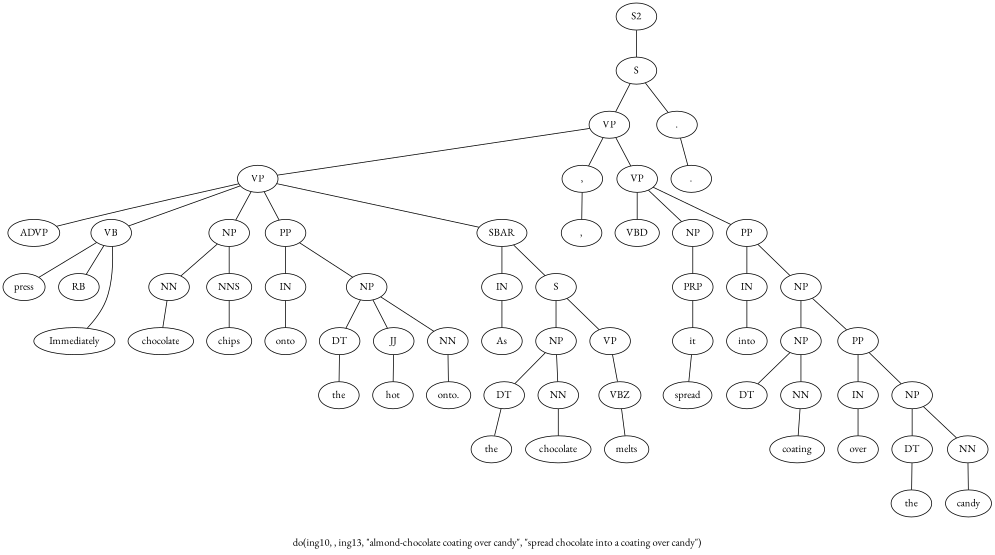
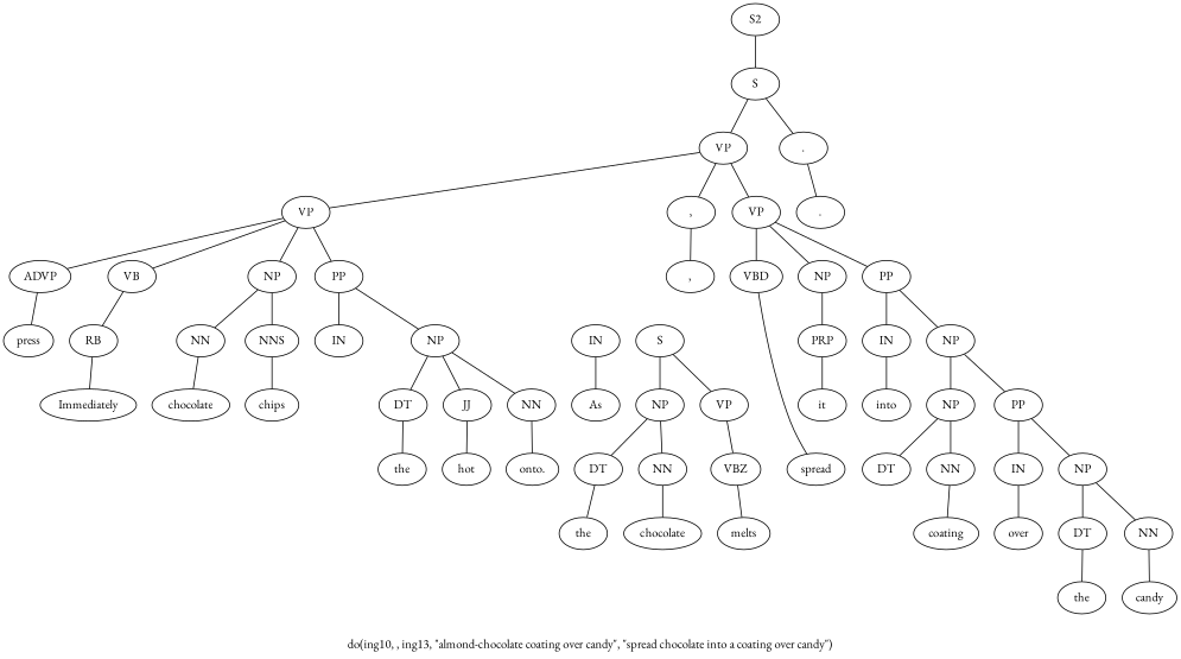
  graph {
    fontname="EB Garamond"
    label="do(ing10, , ing13, \"almond-chocolate coating over candy\", \"spread chocolate into a coating over candy\")"
    node [fontname="EB Garamond"]
    edge [fontname="EB Garamond"]
    n1 [label=S2]
    n2 [label=S]
    n3 [label=VP]
    n4 [label="."]
    n5 [label=VP]
    n6 [label=","]
    n7 [label=VP]
    n8 [label="."]
    n9 [label=ADVP]
    n10 [label=VB]
    n11 [label=NP]
    n12 [label=PP]
-   n13 [label=SBAR]
    n14 [label=","]
    n15 [label=VBD]
    n16 [label=NP]
    n17 [label=PP]
    n18 [label=RB]
    n19 [label=press]
    n20 [label=NN]
    n21 [label=NNS]
    n22 [label=IN]
    n23 [label=NP]
    n24 [label=IN]
    n25 [label=S]
    n26 [label=Immediately]
    n27 [label=chocolate]
    n28 [label=chips]
-   n29 [label=onto]
    n30 [label=DT]
    n31 [label=JJ]
    n32 [label=NN]
    n33 [label=the]
    n34 [label=hot]
    n35 [label="onto."]
    n36 [label=As]
    n37 [label=NP]
    n38 [label=VP]
    n39 [label=DT]
    n40 [label=NN]
    n41 [label=VBZ]
    n42 [label=the]
    n43 [label=chocolate]
    n44 [label=melts]
    n45 [label=spread]
    n46 [label=PRP]
    n47 [label=IN]
    n48 [label=NP]
    n49 [label=it]
    n50 [label=into]
    n51 [label=NP]
    n52 [label=PP]
    n53 [label=DT]
    n54 [label=NN]
    n55 [label=IN]
    n56 [label=NP]
    n57 [label=coating]
    n58 [label=over]
    n59 [label=DT]
    n60 [label=NN]
    n61 [label=the]
    n62 [label=candy]
    n1 -- n2
    n2 -- n3
    n2 -- n4
    n3 -- n5
    n3 -- n6
    n3 -- n7
    n4 -- n8
    n5 -- n9
    n5 -- n10
    n5 -- n11
    n5 -- n12
-   n5 -- n13
    n6 -- n14
    n7 -- n15
    n7 -- n16
    n7 -- n17
    n10 -- n18
-   n10 -- n19
+   n9 -- n19
    n11 -- n20
    n11 -- n21
    n12 -- n22
    n12 -- n23
-   n13 -- n24
-   n13 -- n25
-   n49 -- n45
+   n15 -- n45
    n16 -- n46
    n17 -- n47
    n17 -- n48
-   n10 -- n26
+   n18 -- n26
    n20 -- n27
    n21 -- n28
-   n22 -- n29
    n23 -- n30
    n23 -- n31
    n23 -- n32
    n24 -- n36
    n25 -- n37
    n25 -- n38
    n30 -- n33
    n31 -- n34
    n32 -- n35
    n37 -- n39
    n37 -- n40
    n38 -- n41
    n39 -- n42
    n40 -- n43
    n41 -- n44
    n46 -- n49
    n47 -- n50
    n48 -- n51
    n48 -- n52
    n51 -- n53
    n51 -- n54
    n52 -- n55
    n52 -- n56
    n54 -- n57
    n55 -- n58
    n56 -- n59
    n56 -- n60
    n59 -- n61
    n60 -- n62
  }
